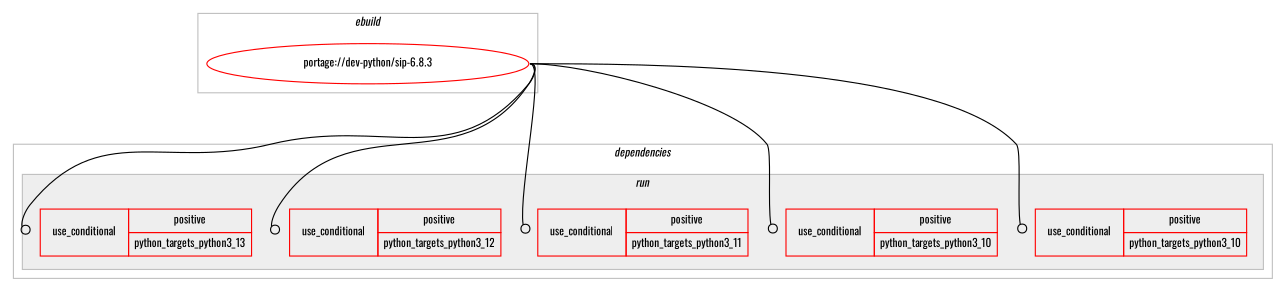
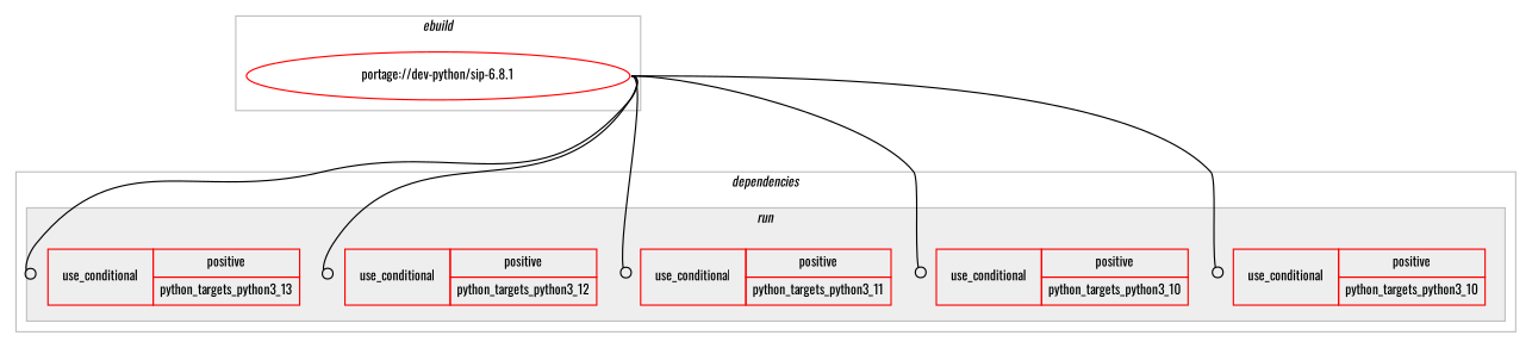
  digraph {
    compound=true
    concentrate=true
    fontname=Oswald
    fontsize=10
    newrank=true
    rankdir=TB
    ranksep=1.5
    node [color=red fontname=Oswald fontsize=10 shape=none]
    edge [arrowhead=odot headport=w style=solid tailport=e weight=20 fontname=Oswald]
-   n1 [label="portage://dev-python/sip-6.8.3" width=4 shape=""]
+   n1 [label="portage://dev-python/sip-6.8.1" width=4 shape=""]
    n2 [label=<<TABLE BORDER="0" CELLBORDER="1" CELLSPACING="0" CELLPADDING="4"><TR><TD ROWSPAN="3" CELLPADDING="10">use_conditional</TD></TR><TR><TD>positive</TD></TR><TR><TD>python_targets_python3_10</TD></TR></TABLE>>]
    n3 [label=<<TABLE BORDER="0" CELLBORDER="1" CELLSPACING="0" CELLPADDING="4"><TR><TD ROWSPAN="3" CELLPADDING="10">use_conditional</TD></TR><TR><TD>positive</TD></TR><TR><TD>python_targets_python3_10</TD></TR></TABLE>>]
    n4 [label=<<TABLE BORDER="0" CELLBORDER="1" CELLSPACING="0" CELLPADDING="4"><TR><TD ROWSPAN="3" CELLPADDING="10">use_conditional</TD></TR><TR><TD>positive</TD></TR><TR><TD>python_targets_python3_11</TD></TR></TABLE>>]
    n5 [label=<<TABLE BORDER="0" CELLBORDER="1" CELLSPACING="0" CELLPADDING="4"><TR><TD ROWSPAN="3" CELLPADDING="10">use_conditional</TD></TR><TR><TD>positive</TD></TR><TR><TD>python_targets_python3_12</TD></TR></TABLE>>]
    n6 [label=<<TABLE BORDER="0" CELLBORDER="1" CELLSPACING="0" CELLPADDING="4"><TR><TD ROWSPAN="3" CELLPADDING="10">use_conditional</TD></TR><TR><TD>positive</TD></TR><TR><TD>python_targets_python3_13</TD></TR></TABLE>>]
    subgraph cluster_1 {
      color=gray
      label=<<i>ebuild</i>>
      rank=same
      n1
    }
    subgraph cluster_2 {
      color=gray
      label=<<i>dependencies</i>>
      subgraph cluster_3 {
        color=gray
        fillcolor="#eeeeee"
        label=<<i>compile</i>>
        style=filled
      }
      subgraph cluster_4 {
        color=gray
        fillcolor="#eeeeee"
        label=<<i>compile and run</i>>
        style=filled
      }
      subgraph cluster_5 {
        color=gray
        fillcolor="#eeeeee"
        label=<<i>run</i>>
        style=filled
        subgraph sub_6 {
          color=gray
          fillcolor="#eeeeee"
          label=<<i>run</i>>
          style=filled
          n2
        }
        subgraph sub_7 {
          color=gray
          fillcolor="#eeeeee"
          label=<<i>run</i>>
          style=filled
          n3
        }
        subgraph sub_8 {
          color=gray
          fillcolor="#eeeeee"
          label=<<i>run</i>>
          style=filled
          n4
        }
        subgraph sub_9 {
          color=gray
          fillcolor="#eeeeee"
          label=<<i>run</i>>
          style=filled
          n5
        }
        subgraph sub_10 {
          color=gray
          fillcolor="#eeeeee"
          label=<<i>run</i>>
          style=filled
          n6
        }
      }
    }
    subgraph cluster_11 {
      color=gray
      label=<<i>candidates</i>>
      rank=same
    }
    n1 -> n2
    n1 -> n3
    n1 -> n4
    n1 -> n5
    n1 -> n6
  }
